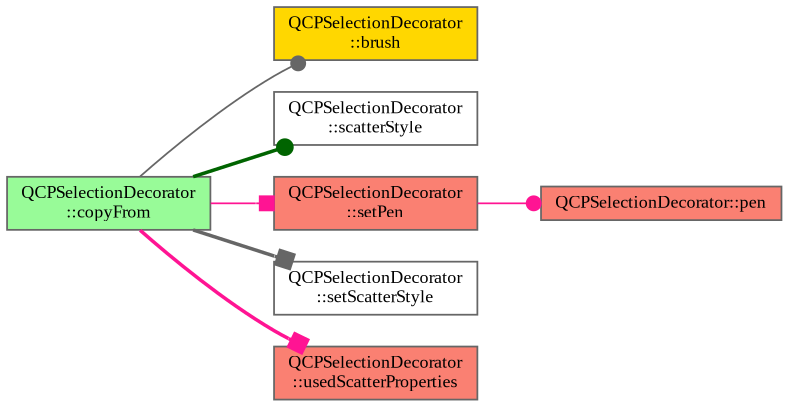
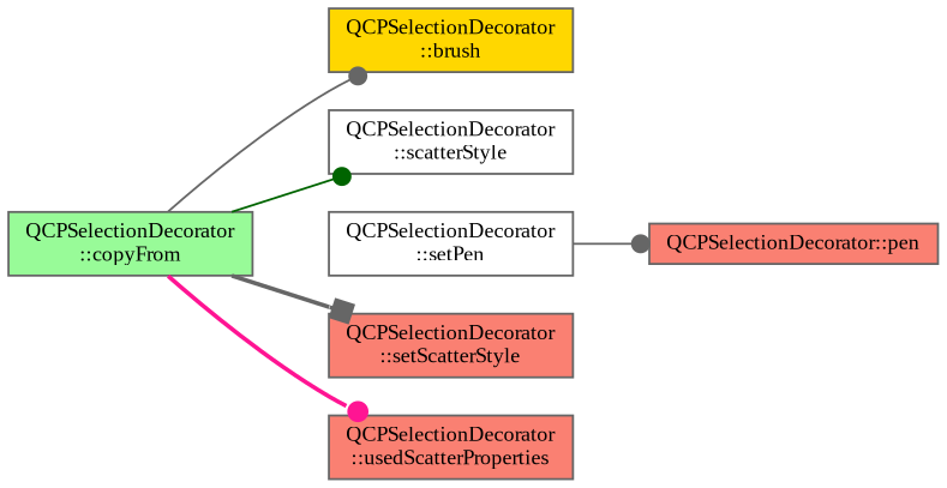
  digraph {
    fontname="Liberation Serif"
    rankdir=LR
    node [color=grey40 fillcolor=salmon fontname="Liberation Serif" fontsize=10 shape=box style=filled]
    edge [arrowhead=dot color=gray40 fontname="Liberation Serif" fontsize=10 labelfontname=Helvetica labelfontsize=10 style=solid]
    n1 [color=gray40 fillcolor=palegreen fontcolor=black height=0.2 label="QCPSelectionDecorator\l::copyFrom" width=0.4]
    n2 [fillcolor=gold height=0.2 label="QCPSelectionDecorator\l::brush" width=0.4]
    n3 [fillcolor=white height=0.2 label="QCPSelectionDecorator\l::scatterStyle" width=0.4]
-   n4 [height=0.2 label="QCPSelectionDecorator\l::setPen" width=0.4]
-   n5 [fillcolor=white height=0.2 label="QCPSelectionDecorator\l::setScatterStyle" width=0.4]
+   n4 [fillcolor=white height=0.2 label="QCPSelectionDecorator\l::setPen" width=0.4]
+   n5 [height=0.2 label="QCPSelectionDecorator\l::setScatterStyle" width=0.4]
    n6 [height=0.2 label="QCPSelectionDecorator\l::usedScatterProperties" width=0.4]
    n7 [height=0.2 label="QCPSelectionDecorator::pen" width=0.4]
    n1 -> n2
-   n1 -> n3 [color=darkgreen style=bold]
-   n1 -> n4 [arrowhead=box color=deeppink]
+   n1 -> n3 [color=darkgreen]
    n1 -> n5 [arrowhead=box style=bold]
-   n1 -> n6 [arrowhead=box color=deeppink style=bold]
-   n4 -> n7 [color=deeppink]
+   n1 -> n6 [color=deeppink style=bold]
+   n4 -> n7
  }
